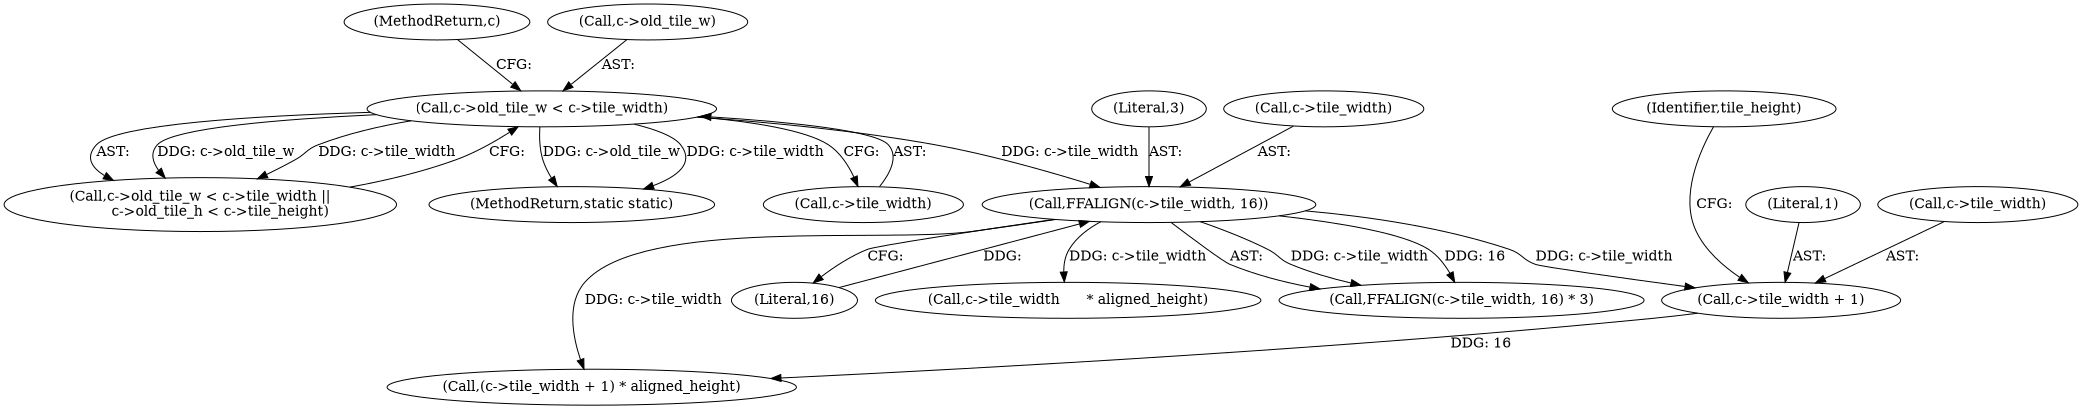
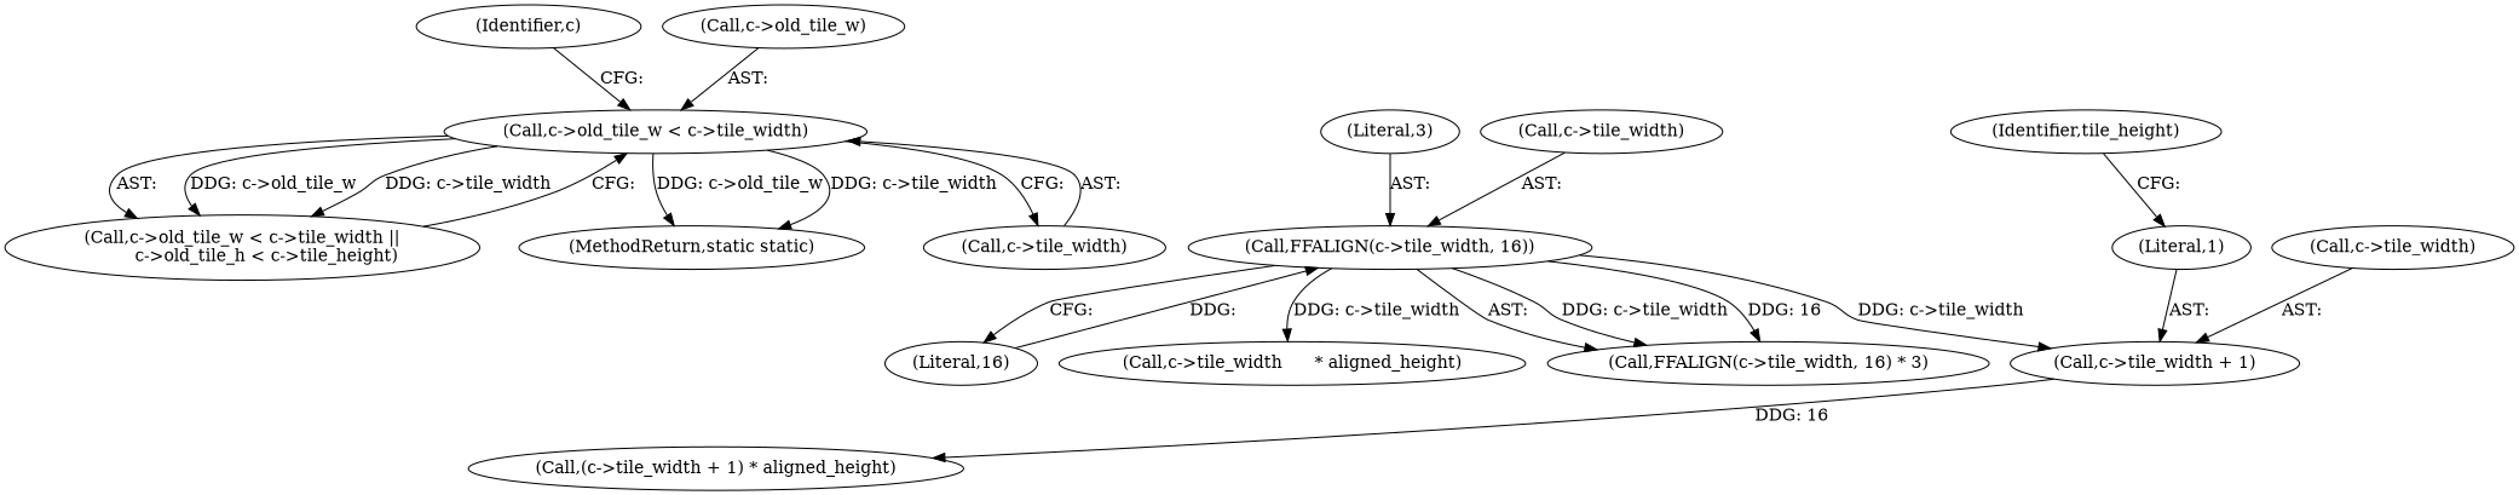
  digraph {
    n1 [label="(Call,c->tile_width + 1)"]
    n2 [label="(Call,(c->tile_width + 1) * aligned_height)"]
    n3 [label="(Literal,1)"]
    n4 [label="(Call,FFALIGN(c->tile_width, 16))"]
    n5 [label="(Literal,16)"]
    n6 [label="(Call,c->tile_width      * aligned_height)"]
    n7 [label="(Call,FFALIGN(c->tile_width, 16) * 3)"]
    n8 [label="(Call,c->old_tile_w < c->tile_width)"]
    n9 [label="(Call,c->old_tile_w < c->tile_width ||\n         c->old_tile_h < c->tile_height)"]
    n10 [label="(MethodReturn,static static)"]
    n11 [label="(Call,c->tile_width)"]
    n12 [label="(Literal,3)"]
    n13 [label="(Identifier,tile_height)"]
    n14 [label="(Call,c->tile_width)"]
-   n15 [label="(MethodReturn,c)"]
+   n15 [label="(Identifier,c)"]
    n16 [label="(Call,c->tile_width)"]
    n17 [label="(Call,c->old_tile_w)"]
    n1 -> n2 [label="DDG: 16"]
    n3 -> n1 [label="AST: "]
    n4 -> n1 [label="DDG: c->tile_width"]
-   n4 -> n2 [label="DDG: c->tile_width"]
    n4 -> n5 [label="CFG: "]
    n4 -> n6 [label="DDG: c->tile_width"]
    n4 -> n7 [label="AST: "]
    n4 -> n7 [label="DDG: c->tile_width"]
    n4 -> n7 [label="DDG: 16"]
    n5 -> n4 [label="DDG: "]
-   n8 -> n4 [label="DDG: c->tile_width"]
    n8 -> n9 [label="AST: "]
    n8 -> n9 [label="DDG: c->old_tile_w"]
    n8 -> n9 [label="DDG: c->tile_width"]
    n8 -> n10 [label="DDG: c->old_tile_w"]
    n8 -> n10 [label="DDG: c->tile_width"]
    n8 -> n11 [label="CFG: "]
    n9 -> n8 [label="CFG: "]
    n11 -> n8 [label="AST: "]
    n12 -> n4 [label="AST: "]
-   n13 -> n1 [label="CFG: "]
+   n13 -> n3 [label="CFG: "]
    n14 -> n1 [label="AST: "]
    n15 -> n8 [label="CFG: "]
    n16 -> n4 [label="AST: "]
    n17 -> n8 [label="AST: "]
  }
